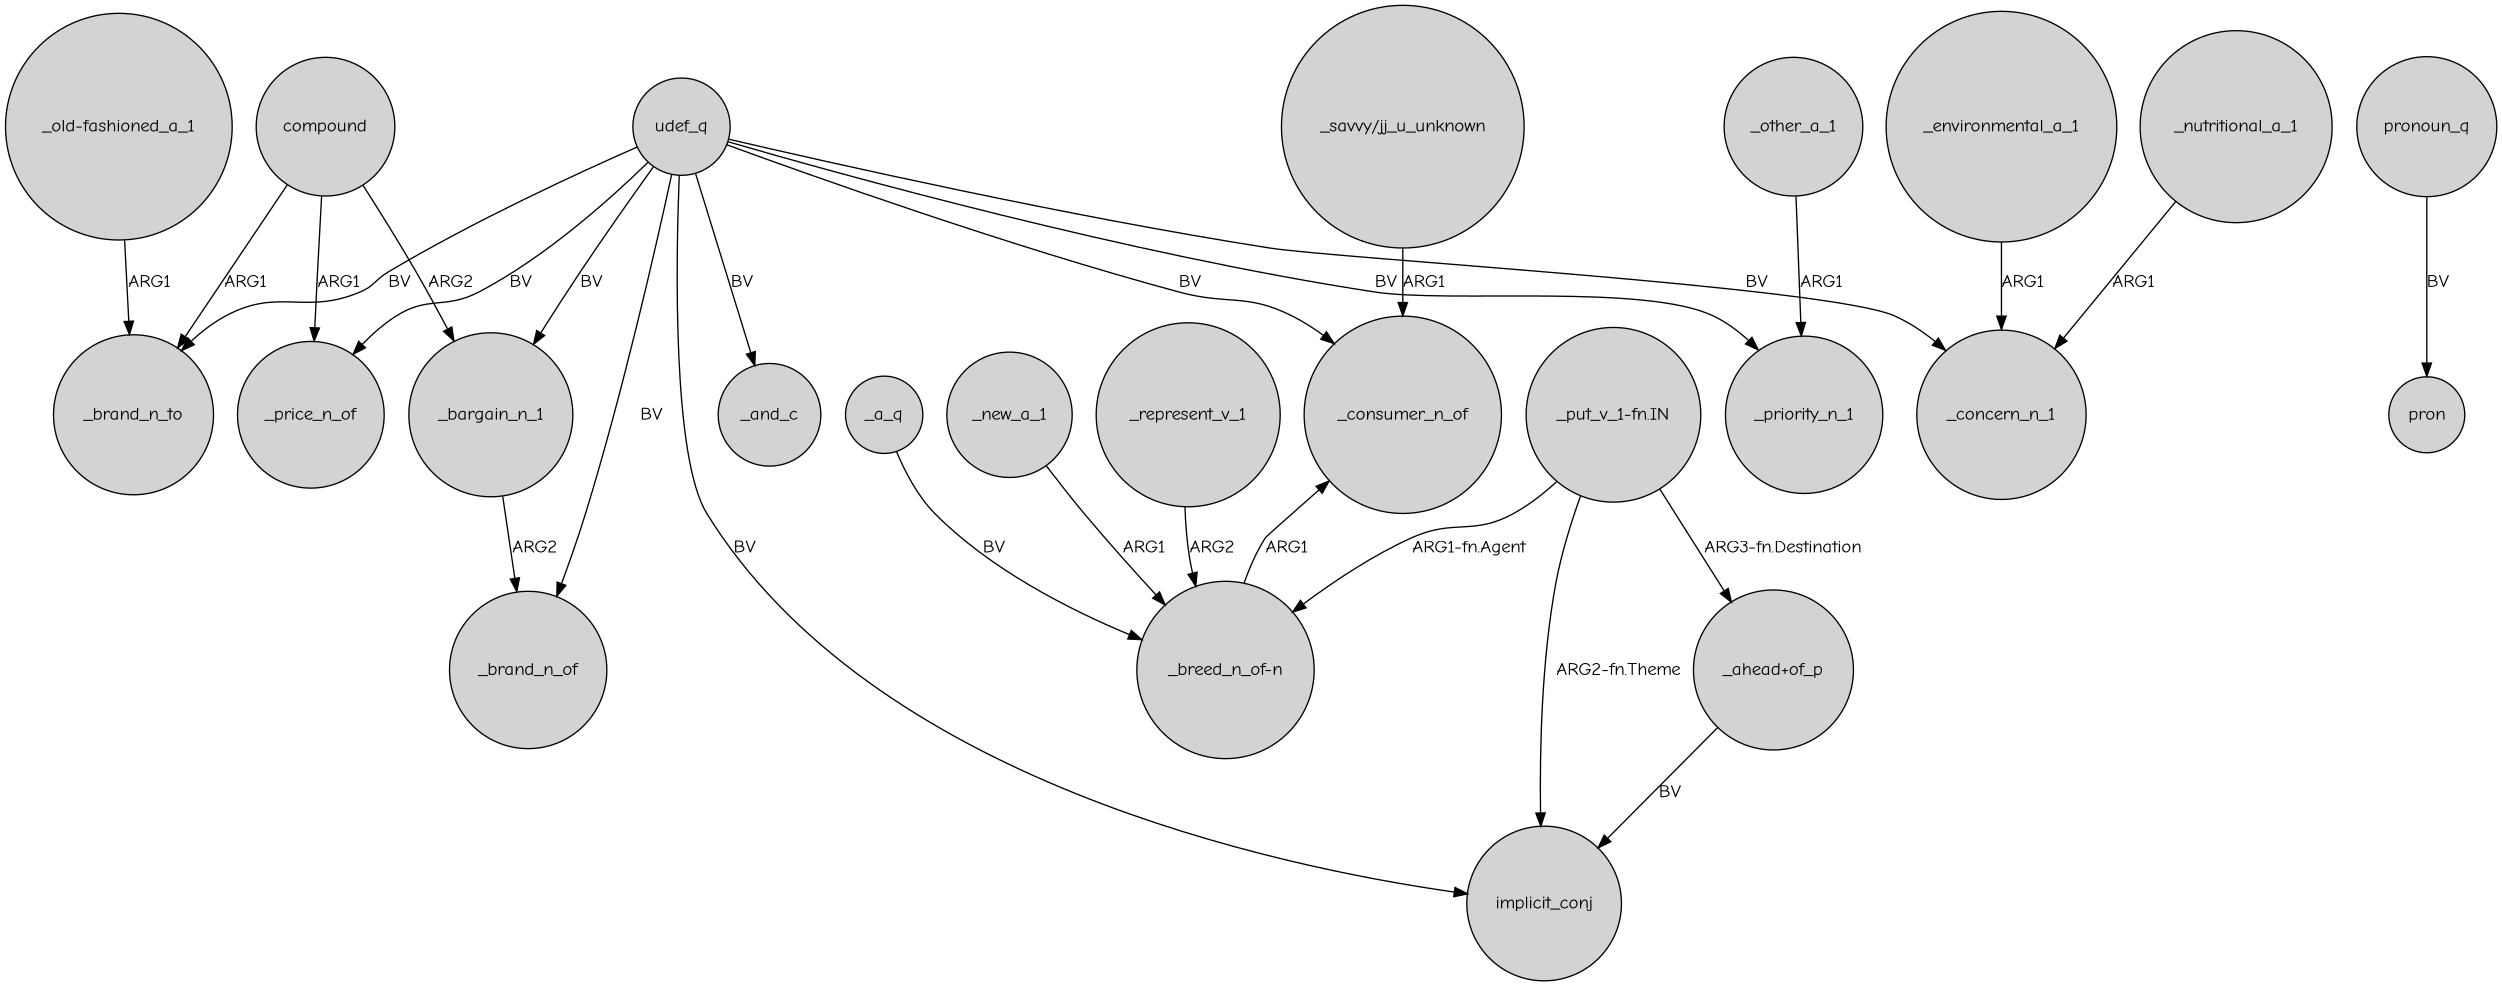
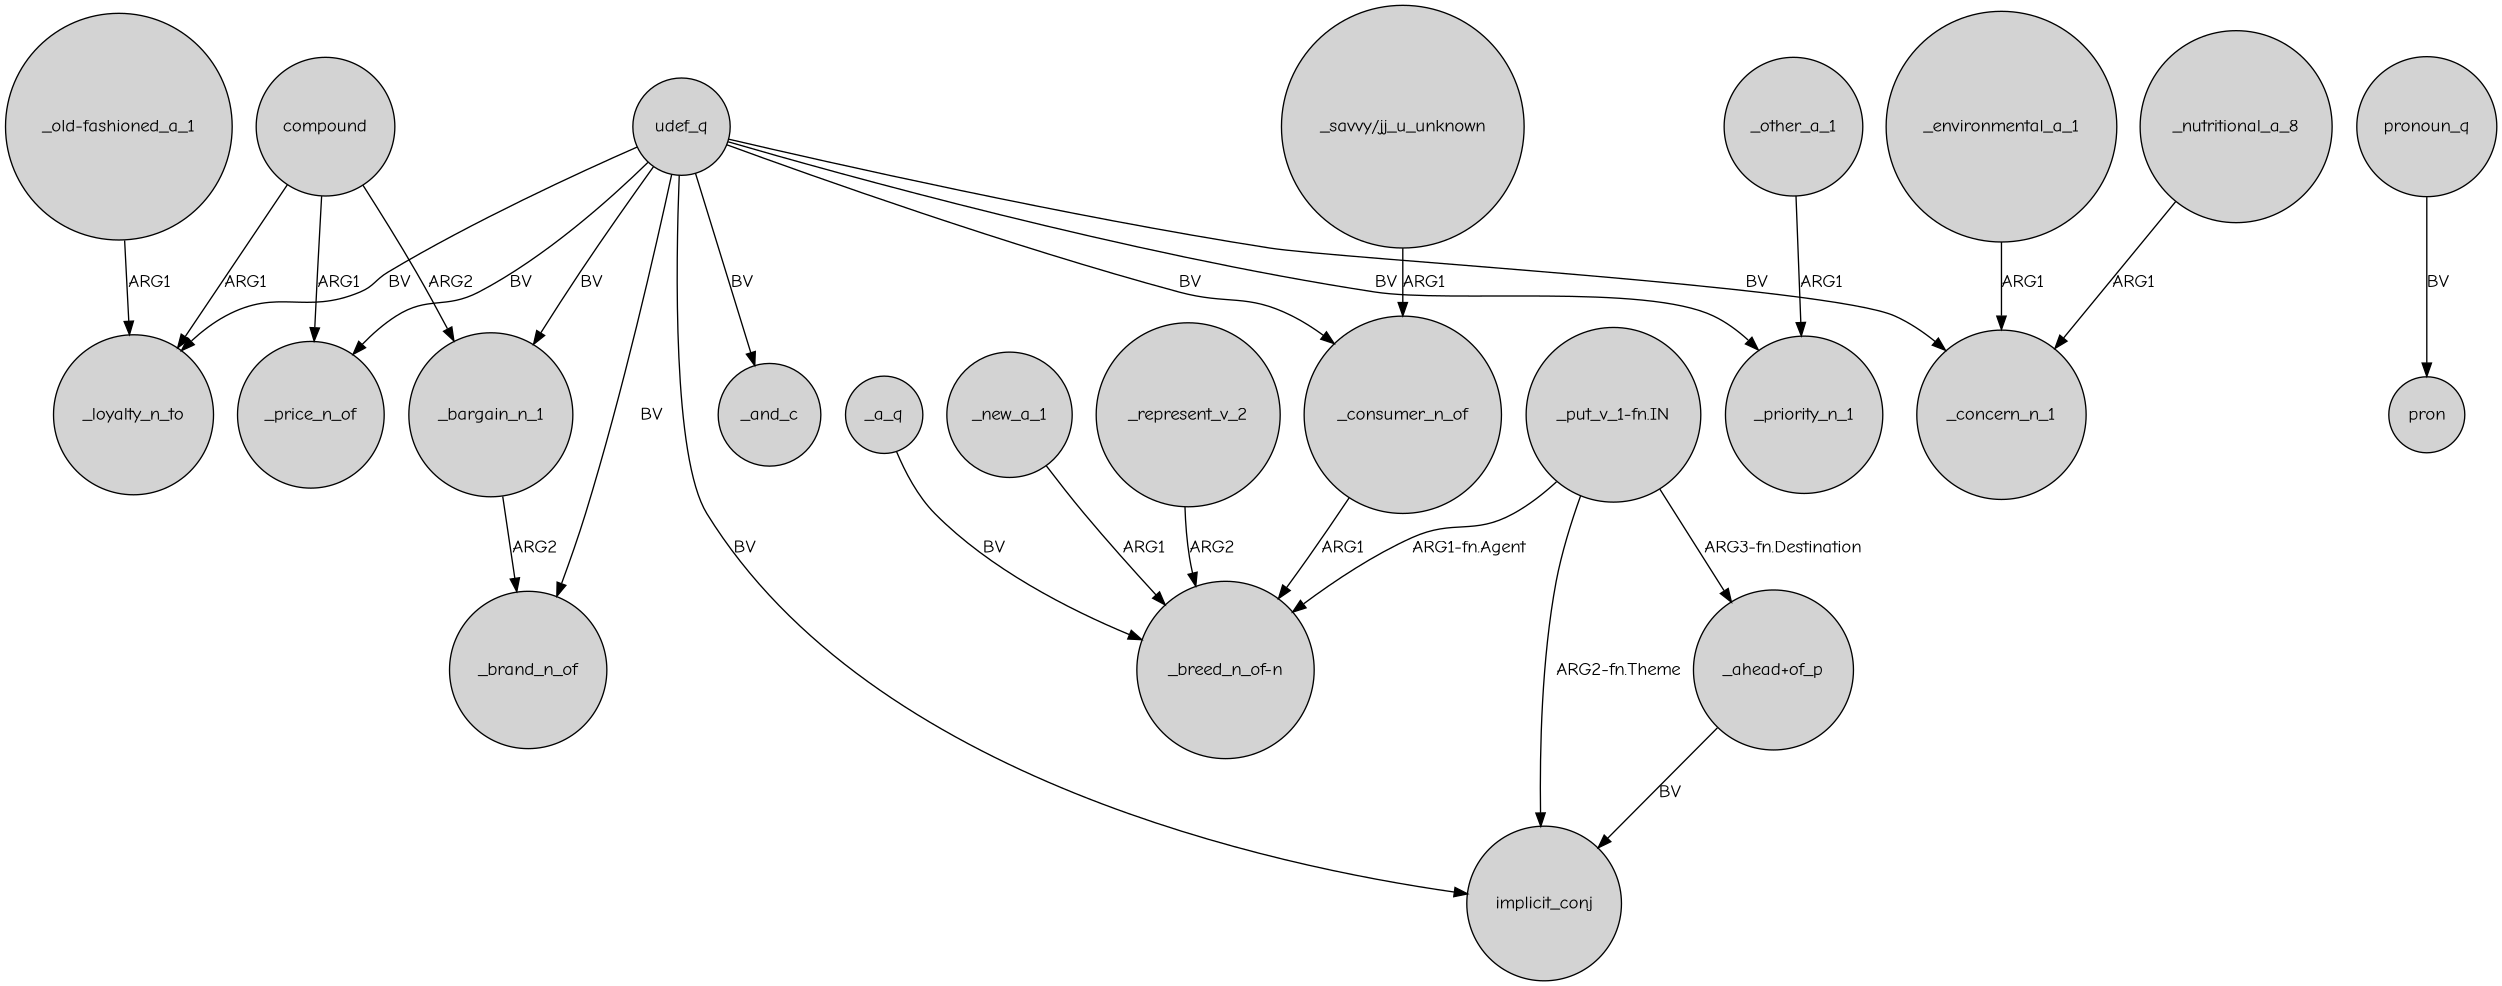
  digraph {
    fontname="Comic Neue"
    node [fontname="Comic Neue" shape=circle style=filled]
    edge [fontname="Comic Neue"]
    compound
-   _loyalty_n_to [label=_brand_n_to]
+   _loyalty_n_to
    _price_n_of
    _bargain_n_1
    _brand_n_of
-   _represent_v_1
+   _represent_v_1 [label=_represent_v_2]
    "_breed_n_of-n"
    _consumer_n_of
    udef_q
    implicit_conj
    _concern_n_1
    _priority_n_1
    _and_c
    "_put_v_1-fn.IN"
    "_ahead+of_p"
-   _nutritional_a_1
+   _nutritional_a_1 [label=_nutritional_a_8]
    _a_q
    _new_a_1
    pronoun_q
    pron
    _environmental_a_1
    "_old-fashioned_a_1"
    _other_a_1
    "_savvy/jj_u_unknown"
    compound -> _loyalty_n_to [label=ARG1]
    compound -> _price_n_of [label=ARG1]
    compound -> _bargain_n_1 [label=ARG2]
    _bargain_n_1 -> _brand_n_of [label=ARG2]
    _represent_v_1 -> "_breed_n_of-n" [label=ARG2]
-   "_breed_n_of-n" -> _consumer_n_of [label=ARG1]
+   _consumer_n_of -> "_breed_n_of-n" [label=ARG1]
    udef_q -> _loyalty_n_to [label=BV]
    udef_q -> _price_n_of [label=BV]
    udef_q -> _bargain_n_1 [label=BV]
    udef_q -> _brand_n_of [label=BV]
    udef_q -> _consumer_n_of [label=BV]
    udef_q -> implicit_conj [label=BV]
    udef_q -> _concern_n_1 [label=BV]
    udef_q -> _priority_n_1 [label=BV]
    udef_q -> _and_c [label=BV]
    "_put_v_1-fn.IN" -> "_breed_n_of-n" [label="ARG1-fn.Agent"]
    "_put_v_1-fn.IN" -> implicit_conj [label="ARG2-fn.Theme"]
    "_put_v_1-fn.IN" -> "_ahead+of_p" [label="ARG3-fn.Destination"]
    "_ahead+of_p" -> implicit_conj [label=BV]
    _nutritional_a_1 -> _concern_n_1 [label=ARG1]
    _a_q -> "_breed_n_of-n" [label=BV]
    _new_a_1 -> "_breed_n_of-n" [label=ARG1]
    pronoun_q -> pron [label=BV]
    _environmental_a_1 -> _concern_n_1 [label=ARG1]
    "_old-fashioned_a_1" -> _loyalty_n_to [label=ARG1]
    _other_a_1 -> _priority_n_1 [label=ARG1]
    "_savvy/jj_u_unknown" -> _consumer_n_of [label=ARG1]
  }
